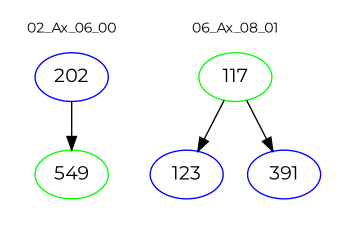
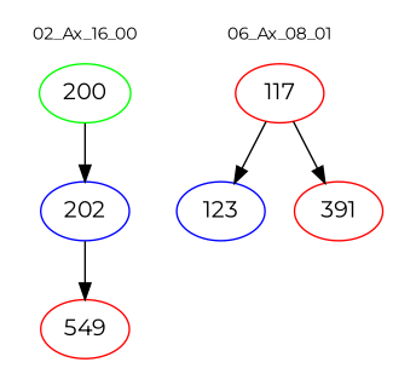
  digraph {
    fontname=Montserrat
    node [color=green fontname=Montserrat]
    edge [color=black fontname=Montserrat]
+   n1 [label=200]
    n2 [color=blue label=202]
-   n3 [label=549]
-   n4 [label=117]
+   n3 [color=red label=549]
+   n4 [color=red label=117]
    n5 [color=blue label=123]
-   n6 [color=blue label=391]
+   n6 [color=red label=391]
    subgraph cluster_1 {
      color=white
      fontsize=10
-     label="02_Ax_06_00"
+     label="02_Ax_16_00"
+     n1
      n2
      n3
    }
    subgraph cluster_2 {
      color=white
      fontsize=10
      label="06_Ax_08_01"
      n4
      n5
      n6
    }
+   n1 -> n2
    n2 -> n3
    n4 -> n5
    n4 -> n6
  }
